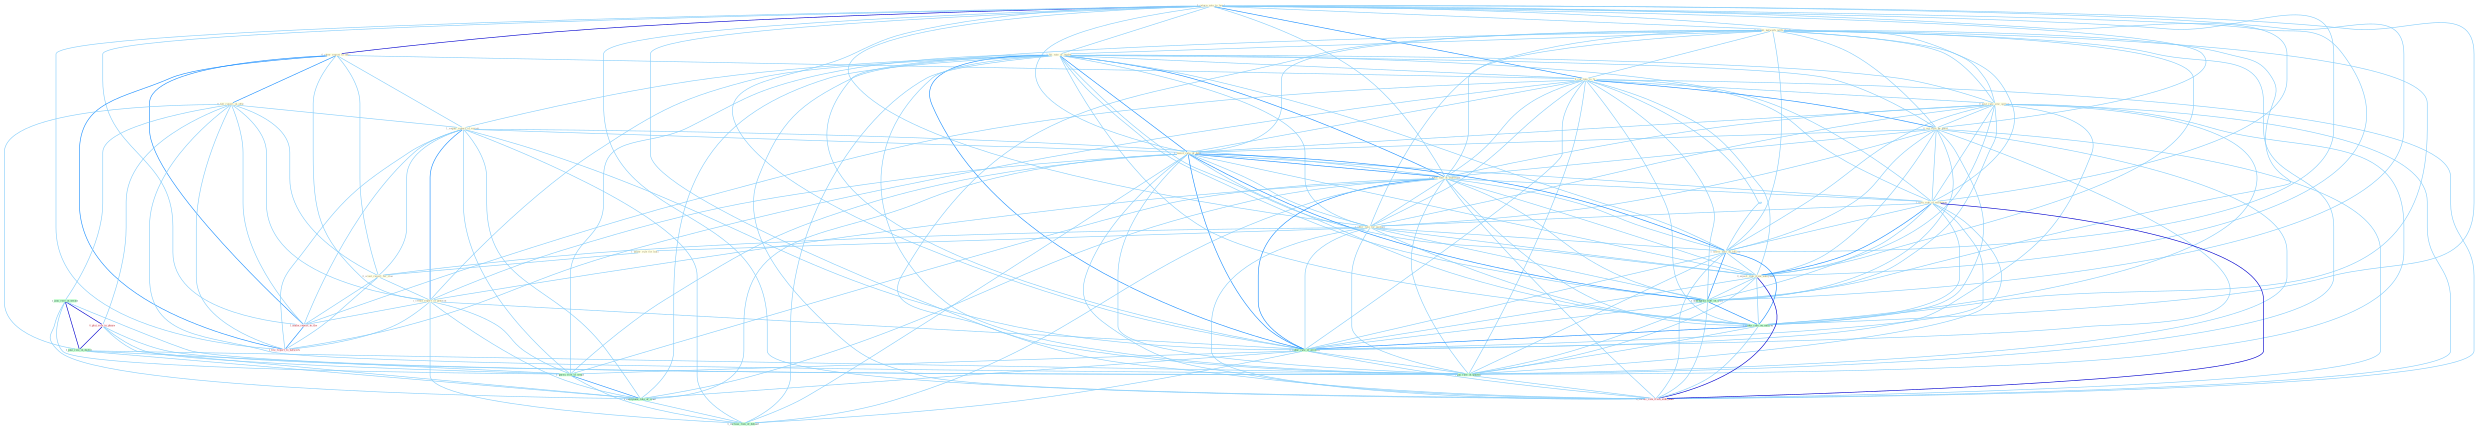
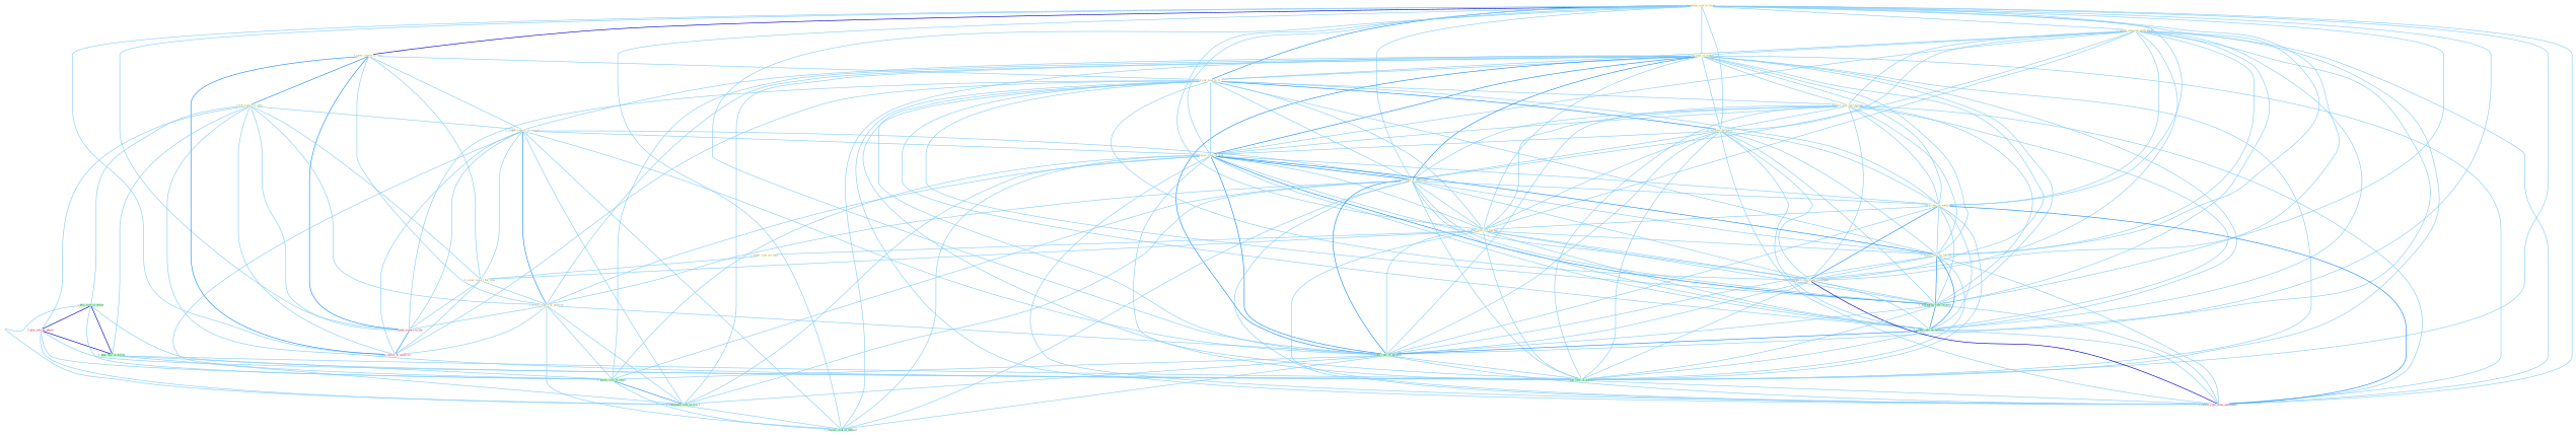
  graph {
    node [color="#ffffe0" fixedsize=true fontcolor="#8b7d6b" fontsize=4 shape=polygon style=filled]
    edge [color="#87cefa" w=1]
    "0_return_rate_to_level " [height=.06 width=.5]
    "0_steer_report_to_offic " [height=.06 width=.5]
    n3 [height=.06 label="0_negoti_network_with_thrift" width=.5]
    "1_hit_rate_of_leader " [height=.06 width=.5]
    "0_tell_report_in_offic " [height=.06 width=.5]
    "1_requir_report_of_varieti " [height=.06 width=.5]
    "0_cut_rate_to_% " [height=.06 width=.5]
    "0_post_rate_sinc_spring " [height=.06 width=.5]
    "0_cut_rate_by_point " [height=.06 width=.5]
    "1_lower_rate_of_debt " [height=.06 width=.5]
    "1_have_rate_of_othernum " [height=.06 width=.5]
    "1_turn_rate_at_entitynam " [height=.06 width=.5]
    "1_offer_rate_for_packag " [height=.06 width=.5]
    "1_usher_rule_for_busi " [height=.06 width=.5]
    "1_lower_rate_on_billion " [height=.06 width=.5]
    "0_scour_report_for_clue " [height=.06 width=.5]
    "0_expect_rate_from_entitynam " [height=.06 width=.5]
    "1_credit_report_of_genocid " [height=.06 width=.5]
    "0_plai_role_in_phase " [color="#fff0f5" fontcolor="#b22222" height=.06 width=.5]
    "1_make_report_to_the " [color="#fff0f5" fontcolor="#b22222" height=.06 width=.5]
    "1_file_report_to_network " [color="#fff0f5" fontcolor="#b22222" height=.06 width=.5]
    "0_receiv_rate_from_entitynam " [color="#fff0f5" fontcolor="#b22222" height=.06 width=.5]
    "1_downgrad_rate_on_debt " [color="#BDFCC9" fontcolor="#2f4f4f" height=.06 width=.5]
    "1_reduc_rate_on_million " [color="#BDFCC9" fontcolor="#2f4f4f" height=.06 width=.5]
    "1_reduc_rate_of_growth " [color="#BDFCC9" fontcolor="#2f4f4f" height=.06 width=.5]
    "0_pai_rate_in_quarter " [color="#BDFCC9" fontcolor="#2f4f4f" height=.06 width=.5]
    "1_pursu_role_of_senat " [color="#BDFCC9" fontcolor="#2f4f4f" height=.06 width=.5]
    "1_entitynam_role_of_court " [color="#BDFCC9" fontcolor="#2f4f4f" height=.06 width=.5]
    "1_increas_risk_of_default " [color="#BDFCC9" fontcolor="#2f4f4f" height=.06 width=.5]
    "1_plai_role_in_decad " [color="#BDFCC9" fontcolor="#2f4f4f" height=.06 width=.5]
    "1_plai_role_in_declin " [color="#BDFCC9" fontcolor="#2f4f4f" height=.06 width=.5]
    subgraph sub_1 {
      "0_return_rate_to_level "
      "0_steer_report_to_offic "
      n3
      "1_hit_rate_of_leader "
      "0_tell_report_in_offic "
      "1_requir_report_of_varieti "
      "0_cut_rate_to_% "
      "0_post_rate_sinc_spring "
      "0_cut_rate_by_point "
      "1_lower_rate_of_debt "
      "1_have_rate_of_othernum "
      "1_turn_rate_at_entitynam "
      "1_offer_rate_for_packag "
      "1_usher_rule_for_busi "
      "1_lower_rate_on_billion "
      "0_scour_report_for_clue "
      "0_expect_rate_from_entitynam "
      "1_credit_report_of_genocid "
    }
    subgraph sub_2 {
      "0_plai_role_in_phase "
      "1_make_report_to_the "
      "1_file_report_to_network "
      "0_receiv_rate_from_entitynam "
    }
    "0_return_rate_to_level " -- "0_steer_report_to_offic " [color="#0000cd"]
    "0_return_rate_to_level " -- n3
    "0_return_rate_to_level " -- "1_hit_rate_of_leader "
    "0_return_rate_to_level " -- "0_cut_rate_to_% " [color="#1e90ff" w=2]
-   "0_return_rate_to_level " -- "0_post_rate_sinc_spring "
+   "0_return_rate_to_level " -- "1_increas_risk_of_default "
    "0_return_rate_to_level " -- "0_cut_rate_by_point "
    "0_return_rate_to_level " -- "1_lower_rate_of_debt "
    "0_return_rate_to_level " -- "1_have_rate_of_othernum "
    "0_return_rate_to_level " -- "1_turn_rate_at_entitynam "
    "0_return_rate_to_level " -- "1_offer_rate_for_packag "
    "0_return_rate_to_level " -- "1_lower_rate_on_billion "
    "0_return_rate_to_level " -- "0_expect_rate_from_entitynam "
    "0_return_rate_to_level " -- "1_make_report_to_the "
    "0_return_rate_to_level " -- "1_file_report_to_network "
    "0_return_rate_to_level " -- "0_receiv_rate_from_entitynam "
    "0_return_rate_to_level " -- "1_downgrad_rate_on_debt "
    "0_return_rate_to_level " -- "1_reduc_rate_on_million "
    "0_return_rate_to_level " -- "1_reduc_rate_of_growth "
    "0_return_rate_to_level " -- "0_pai_rate_in_quarter "
    "0_steer_report_to_offic " -- "0_tell_report_in_offic " [color="#1e90ff" w=2]
    "0_steer_report_to_offic " -- "1_requir_report_of_varieti "
    "0_steer_report_to_offic " -- "0_cut_rate_to_% "
    "0_steer_report_to_offic " -- "0_scour_report_for_clue "
    "0_steer_report_to_offic " -- "1_credit_report_of_genocid "
    "0_steer_report_to_offic " -- "1_make_report_to_the " [color="#1e90ff" w=2]
    "0_steer_report_to_offic " -- "1_file_report_to_network " [color="#1e90ff" w=2]
    n3 -- "1_hit_rate_of_leader "
    n3 -- "0_cut_rate_to_% "
    n3 -- "0_post_rate_sinc_spring "
    n3 -- "0_cut_rate_by_point "
    n3 -- "1_lower_rate_of_debt "
    n3 -- "1_have_rate_of_othernum "
    n3 -- "1_turn_rate_at_entitynam "
    n3 -- "1_offer_rate_for_packag "
    n3 -- "1_lower_rate_on_billion "
    n3 -- "0_expect_rate_from_entitynam "
    n3 -- "0_receiv_rate_from_entitynam "
    n3 -- "1_downgrad_rate_on_debt "
    n3 -- "1_reduc_rate_on_million "
    n3 -- "1_reduc_rate_of_growth "
    n3 -- "0_pai_rate_in_quarter "
    "1_hit_rate_of_leader " -- "1_requir_report_of_varieti "
    "1_hit_rate_of_leader " -- "0_cut_rate_to_% "
    "1_hit_rate_of_leader " -- "0_post_rate_sinc_spring "
    "1_hit_rate_of_leader " -- "0_cut_rate_by_point "
    "1_hit_rate_of_leader " -- "1_lower_rate_of_debt " [color="#1e90ff" w=2]
    "1_hit_rate_of_leader " -- "1_have_rate_of_othernum " [color="#1e90ff" w=2]
    "1_hit_rate_of_leader " -- "1_turn_rate_at_entitynam "
    "1_hit_rate_of_leader " -- "1_offer_rate_for_packag "
    "1_hit_rate_of_leader " -- "1_lower_rate_on_billion "
    "1_hit_rate_of_leader " -- "0_expect_rate_from_entitynam "
    "1_hit_rate_of_leader " -- "1_credit_report_of_genocid "
    "1_hit_rate_of_leader " -- "0_receiv_rate_from_entitynam "
    "1_hit_rate_of_leader " -- "1_downgrad_rate_on_debt "
    "1_hit_rate_of_leader " -- "1_reduc_rate_on_million "
    "1_hit_rate_of_leader " -- "1_reduc_rate_of_growth " [color="#1e90ff" w=2]
    "1_hit_rate_of_leader " -- "0_pai_rate_in_quarter "
    "1_hit_rate_of_leader " -- "1_pursu_role_of_senat "
    "1_hit_rate_of_leader " -- "1_entitynam_role_of_court "
    "1_hit_rate_of_leader " -- "1_increas_risk_of_default "
    "0_tell_report_in_offic " -- "1_requir_report_of_varieti "
    "0_tell_report_in_offic " -- "0_scour_report_for_clue "
    "0_tell_report_in_offic " -- "1_credit_report_of_genocid "
    "0_tell_report_in_offic " -- "0_plai_role_in_phase "
    "0_tell_report_in_offic " -- "1_make_report_to_the "
    "0_tell_report_in_offic " -- "1_file_report_to_network "
    "0_tell_report_in_offic " -- "0_pai_rate_in_quarter "
    "0_tell_report_in_offic " -- "1_plai_role_in_decad "
    "0_tell_report_in_offic " -- "1_plai_role_in_declin "
    "1_requir_report_of_varieti " -- "1_lower_rate_of_debt "
    "1_requir_report_of_varieti " -- "1_have_rate_of_othernum "
    "1_requir_report_of_varieti " -- "0_scour_report_for_clue "
    "1_requir_report_of_varieti " -- "1_credit_report_of_genocid " [color="#1e90ff" w=2]
    "1_requir_report_of_varieti " -- "1_make_report_to_the "
    "1_requir_report_of_varieti " -- "1_file_report_to_network "
    "1_requir_report_of_varieti " -- "1_reduc_rate_of_growth "
    "1_requir_report_of_varieti " -- "1_pursu_role_of_senat "
    "1_requir_report_of_varieti " -- "1_entitynam_role_of_court "
    "1_requir_report_of_varieti " -- "1_increas_risk_of_default "
    "0_cut_rate_to_% " -- "0_post_rate_sinc_spring "
    "0_cut_rate_to_% " -- "0_cut_rate_by_point " [color="#1e90ff" w=2]
    "0_cut_rate_to_% " -- "1_lower_rate_of_debt "
    "0_cut_rate_to_% " -- "1_have_rate_of_othernum "
    "0_cut_rate_to_% " -- "1_turn_rate_at_entitynam "
    "0_cut_rate_to_% " -- "1_offer_rate_for_packag "
    "0_cut_rate_to_% " -- "1_lower_rate_on_billion "
    "0_cut_rate_to_% " -- "0_expect_rate_from_entitynam "
    "0_cut_rate_to_% " -- "1_make_report_to_the "
    "0_cut_rate_to_% " -- "1_file_report_to_network "
    "0_cut_rate_to_% " -- "0_receiv_rate_from_entitynam "
    "0_cut_rate_to_% " -- "1_downgrad_rate_on_debt "
    "0_cut_rate_to_% " -- "1_reduc_rate_on_million "
    "0_cut_rate_to_% " -- "1_reduc_rate_of_growth "
    "0_cut_rate_to_% " -- "0_pai_rate_in_quarter "
    "0_post_rate_sinc_spring " -- "0_cut_rate_by_point "
    "0_post_rate_sinc_spring " -- "1_lower_rate_of_debt "
    "0_post_rate_sinc_spring " -- "1_have_rate_of_othernum "
    "0_post_rate_sinc_spring " -- "1_turn_rate_at_entitynam "
    "0_post_rate_sinc_spring " -- "1_offer_rate_for_packag "
    "0_post_rate_sinc_spring " -- "1_lower_rate_on_billion "
    "0_post_rate_sinc_spring " -- "0_expect_rate_from_entitynam "
    "0_post_rate_sinc_spring " -- "0_receiv_rate_from_entitynam "
    "0_post_rate_sinc_spring " -- "1_downgrad_rate_on_debt "
    "0_post_rate_sinc_spring " -- "1_reduc_rate_on_million "
    "0_post_rate_sinc_spring " -- "1_reduc_rate_of_growth "
    "0_post_rate_sinc_spring " -- "0_pai_rate_in_quarter "
    "0_cut_rate_by_point " -- "1_lower_rate_of_debt "
    "0_cut_rate_by_point " -- "1_have_rate_of_othernum "
    "0_cut_rate_by_point " -- "1_turn_rate_at_entitynam "
    "0_cut_rate_by_point " -- "1_offer_rate_for_packag "
    "0_cut_rate_by_point " -- "1_lower_rate_on_billion "
    "0_cut_rate_by_point " -- "0_expect_rate_from_entitynam "
    "0_cut_rate_by_point " -- "0_receiv_rate_from_entitynam "
    "0_cut_rate_by_point " -- "1_downgrad_rate_on_debt "
    "0_cut_rate_by_point " -- "1_reduc_rate_on_million "
    "0_cut_rate_by_point " -- "1_reduc_rate_of_growth "
    "0_cut_rate_by_point " -- "0_pai_rate_in_quarter "
    "1_lower_rate_of_debt " -- "1_have_rate_of_othernum " [color="#1e90ff" w=2]
    "1_lower_rate_of_debt " -- "1_turn_rate_at_entitynam "
    "1_lower_rate_of_debt " -- "1_offer_rate_for_packag "
    "1_lower_rate_of_debt " -- "1_lower_rate_on_billion " [color="#1e90ff" w=2]
    "1_lower_rate_of_debt " -- "0_expect_rate_from_entitynam "
    "1_lower_rate_of_debt " -- "1_credit_report_of_genocid "
    "1_lower_rate_of_debt " -- "0_receiv_rate_from_entitynam "
    "1_lower_rate_of_debt " -- "1_downgrad_rate_on_debt " [color="#1e90ff" w=2]
    "1_lower_rate_of_debt " -- "1_reduc_rate_on_million "
    "1_lower_rate_of_debt " -- "1_reduc_rate_of_growth " [color="#1e90ff" w=2]
    "1_lower_rate_of_debt " -- "0_pai_rate_in_quarter "
    "1_lower_rate_of_debt " -- "1_pursu_role_of_senat "
    "1_lower_rate_of_debt " -- "1_entitynam_role_of_court "
    "1_lower_rate_of_debt " -- "1_increas_risk_of_default "
    "1_have_rate_of_othernum " -- "1_turn_rate_at_entitynam "
    "1_have_rate_of_othernum " -- "1_offer_rate_for_packag "
    "1_have_rate_of_othernum " -- "1_lower_rate_on_billion "
    "1_have_rate_of_othernum " -- "0_expect_rate_from_entitynam "
    "1_have_rate_of_othernum " -- "1_credit_report_of_genocid "
    "1_have_rate_of_othernum " -- "0_receiv_rate_from_entitynam "
    "1_have_rate_of_othernum " -- "1_downgrad_rate_on_debt "
    "1_have_rate_of_othernum " -- "1_reduc_rate_on_million "
    "1_have_rate_of_othernum " -- "1_reduc_rate_of_growth " [color="#1e90ff" w=2]
    "1_have_rate_of_othernum " -- "0_pai_rate_in_quarter "
    "1_have_rate_of_othernum " -- "1_pursu_role_of_senat "
    "1_have_rate_of_othernum " -- "1_entitynam_role_of_court "
    "1_have_rate_of_othernum " -- "1_increas_risk_of_default "
    "1_turn_rate_at_entitynam " -- "1_offer_rate_for_packag "
    "1_turn_rate_at_entitynam " -- "1_lower_rate_on_billion "
    "1_turn_rate_at_entitynam " -- "0_expect_rate_from_entitynam " [color="#1e90ff" w=2]
-   "1_turn_rate_at_entitynam " -- "0_receiv_rate_from_entitynam " [color="#0000cd" w=2]
+   "1_turn_rate_at_entitynam " -- "0_receiv_rate_from_entitynam " [color="#1e90ff" w=2]
    "1_turn_rate_at_entitynam " -- "1_downgrad_rate_on_debt "
    "1_turn_rate_at_entitynam " -- "1_reduc_rate_on_million "
    "1_turn_rate_at_entitynam " -- "1_reduc_rate_of_growth "
    "1_turn_rate_at_entitynam " -- "0_pai_rate_in_quarter "
    "1_offer_rate_for_packag " -- "1_usher_rule_for_busi "
    "1_offer_rate_for_packag " -- "1_lower_rate_on_billion "
    "1_offer_rate_for_packag " -- "0_scour_report_for_clue "
    "1_offer_rate_for_packag " -- "0_expect_rate_from_entitynam "
    "1_offer_rate_for_packag " -- "0_receiv_rate_from_entitynam "
    "1_offer_rate_for_packag " -- "1_downgrad_rate_on_debt "
    "1_offer_rate_for_packag " -- "1_reduc_rate_on_million "
    "1_offer_rate_for_packag " -- "1_reduc_rate_of_growth "
    "1_offer_rate_for_packag " -- "0_pai_rate_in_quarter "
    "1_usher_rule_for_busi " -- "0_scour_report_for_clue "
    "1_lower_rate_on_billion " -- "0_expect_rate_from_entitynam "
    "1_lower_rate_on_billion " -- "0_receiv_rate_from_entitynam "
    "1_lower_rate_on_billion " -- "1_downgrad_rate_on_debt " [color="#1e90ff" w=2]
    "1_lower_rate_on_billion " -- "1_reduc_rate_on_million " [color="#1e90ff" w=2]
    "1_lower_rate_on_billion " -- "1_reduc_rate_of_growth "
    "1_lower_rate_on_billion " -- "0_pai_rate_in_quarter "
    "0_scour_report_for_clue " -- "1_credit_report_of_genocid "
    "0_scour_report_for_clue " -- "1_make_report_to_the "
    "0_scour_report_for_clue " -- "1_file_report_to_network "
    "0_expect_rate_from_entitynam " -- "0_receiv_rate_from_entitynam " [color="#0000cd" w=3]
    "0_expect_rate_from_entitynam " -- "1_downgrad_rate_on_debt "
    "0_expect_rate_from_entitynam " -- "1_reduc_rate_on_million "
    "0_expect_rate_from_entitynam " -- "1_reduc_rate_of_growth "
    "0_expect_rate_from_entitynam " -- "0_pai_rate_in_quarter "
    "1_credit_report_of_genocid " -- "1_make_report_to_the "
    "1_credit_report_of_genocid " -- "1_file_report_to_network "
    "1_credit_report_of_genocid " -- "1_reduc_rate_of_growth "
    "1_credit_report_of_genocid " -- "1_pursu_role_of_senat "
    "1_credit_report_of_genocid " -- "1_entitynam_role_of_court "
    "1_credit_report_of_genocid " -- "1_increas_risk_of_default "
    "0_plai_role_in_phase " -- "0_pai_rate_in_quarter "
    "0_plai_role_in_phase " -- "1_pursu_role_of_senat "
    "0_plai_role_in_phase " -- "1_entitynam_role_of_court "
    "0_plai_role_in_phase " -- "1_plai_role_in_declin " [color="#0000cd" w=3]
    "1_make_report_to_the " -- "1_file_report_to_network " [color="#1e90ff" w=2]
    "1_downgrad_rate_on_debt " -- "0_receiv_rate_from_entitynam "
    "1_downgrad_rate_on_debt " -- "1_reduc_rate_on_million " [color="#1e90ff" w=2]
    "1_downgrad_rate_on_debt " -- "1_reduc_rate_of_growth "
    "1_downgrad_rate_on_debt " -- "0_pai_rate_in_quarter "
    "1_reduc_rate_on_million " -- "0_receiv_rate_from_entitynam "
    "1_reduc_rate_on_million " -- "1_reduc_rate_of_growth " [color="#1e90ff" w=2]
    "1_reduc_rate_on_million " -- "0_pai_rate_in_quarter "
    "1_reduc_rate_of_growth " -- "0_receiv_rate_from_entitynam "
    "1_reduc_rate_of_growth " -- "0_pai_rate_in_quarter "
    "1_reduc_rate_of_growth " -- "1_pursu_role_of_senat "
    "1_reduc_rate_of_growth " -- "1_entitynam_role_of_court "
    "1_reduc_rate_of_growth " -- "1_increas_risk_of_default "
    "0_pai_rate_in_quarter " -- "0_receiv_rate_from_entitynam "
    "1_pursu_role_of_senat " -- "1_entitynam_role_of_court " [color="#1e90ff" w=2]
    "1_pursu_role_of_senat " -- "1_increas_risk_of_default "
    "1_entitynam_role_of_court " -- "1_increas_risk_of_default "
    "1_plai_role_in_decad " -- "0_plai_role_in_phase " [color="#0000cd" w=3]
    "1_plai_role_in_decad " -- "0_pai_rate_in_quarter "
    "1_plai_role_in_decad " -- "1_pursu_role_of_senat "
    "1_plai_role_in_decad " -- "1_entitynam_role_of_court "
    "1_plai_role_in_decad " -- "1_plai_role_in_declin " [color="#0000cd" w=3]
    "1_plai_role_in_declin " -- "0_pai_rate_in_quarter "
    "1_plai_role_in_declin " -- "1_pursu_role_of_senat "
    "1_plai_role_in_declin " -- "1_entitynam_role_of_court "
  }
